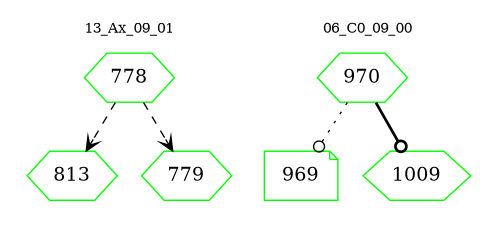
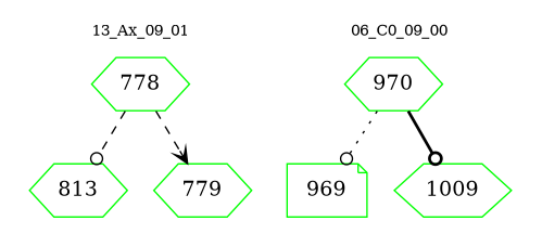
  digraph {
    node [color=green shape=hexagon]
    edge [arrowhead=vee color=black style=dashed]
    n1 [label=778]
    n2 [label=813]
    n3 [label=779]
    n4 [label=970]
    n5 [label=969 shape=note]
    n6 [label=1009]
    subgraph cluster_1 {
      color=white
      fontsize=10
      label="13_Ax_09_01"
      n1
      n2
      n3
    }
    subgraph cluster_2 {
      color=white
      fontsize=10
      label="06_C0_09_00"
      n4
      n5
      n6
    }
-   n1 -> n2
+   n1 -> n2 [arrowhead=odot]
    n1 -> n3
    n4 -> n5 [arrowhead=odot style=dotted]
    n4 -> n6 [arrowhead=odot style=bold]
  }
